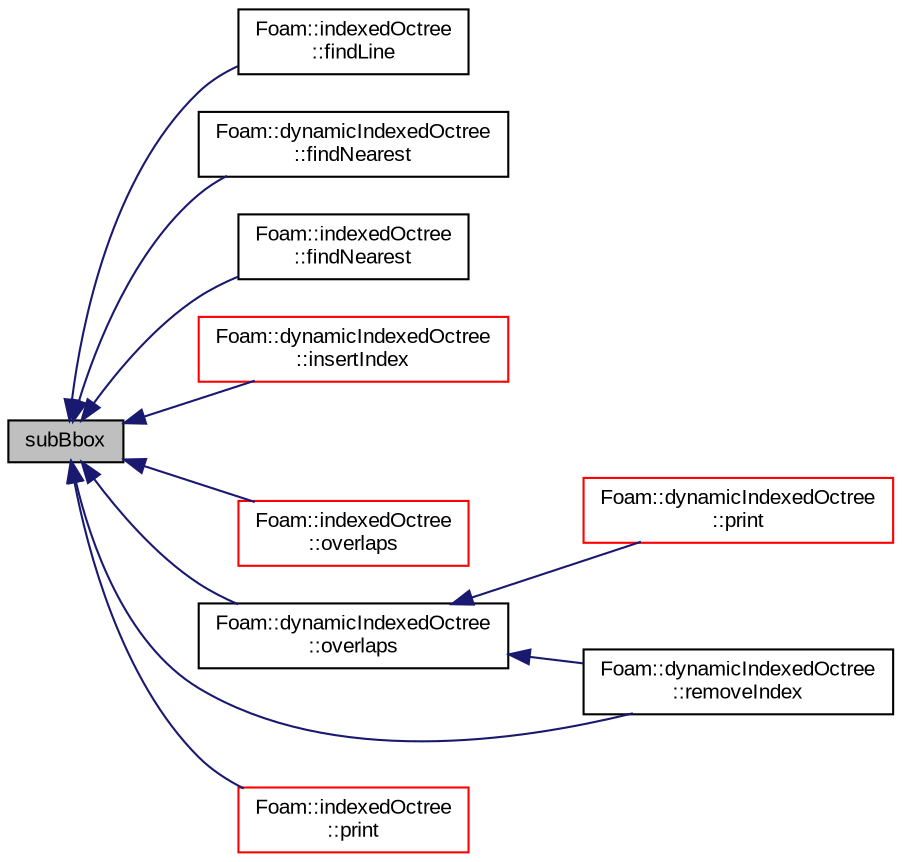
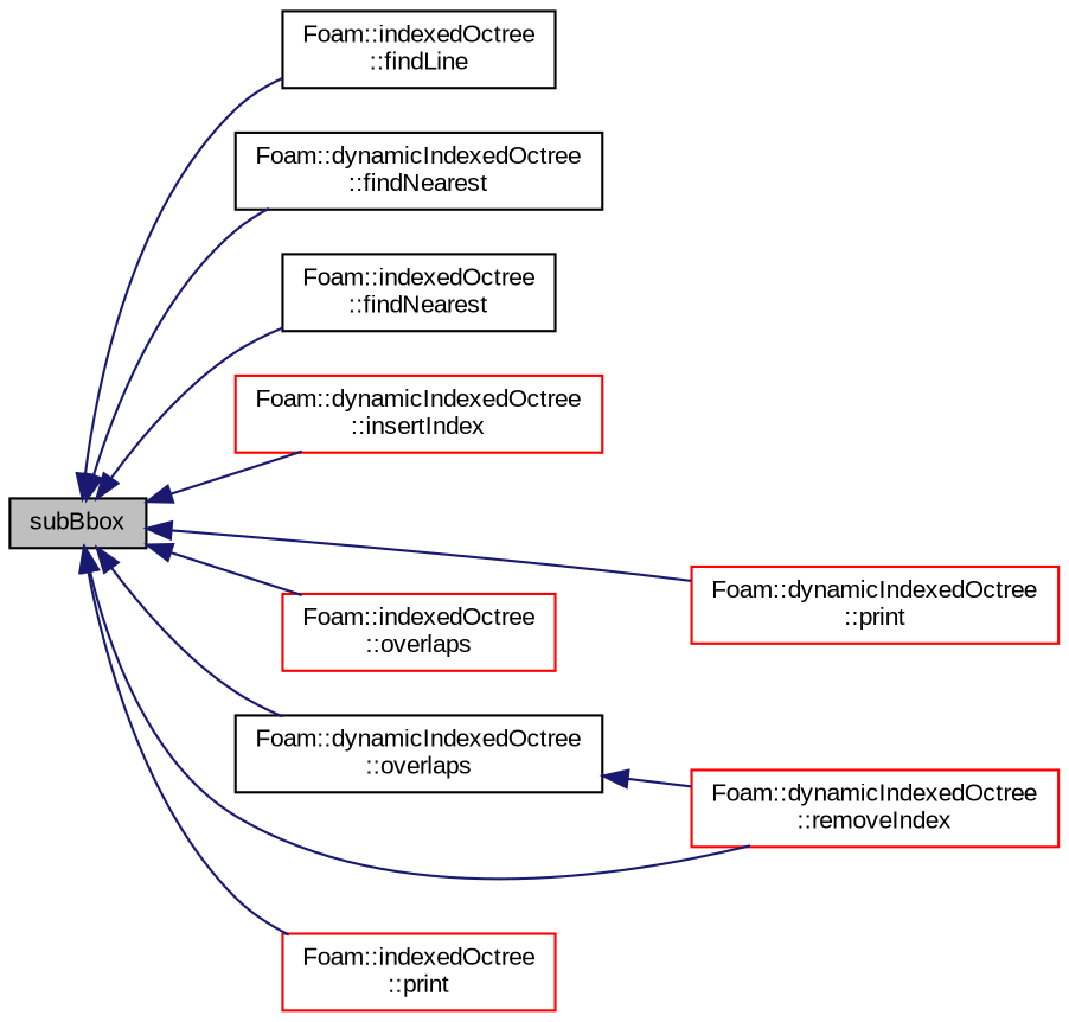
  digraph {
    fontname="Liberation Sans"
    rankdir=LR
    node [color=black fontname="Liberation Sans" fontsize=10 shape=record]
    edge [color=midnightblue dir=back fontname="Liberation Sans" fontsize=10 labelfontname=Helvetica labelfontsize=10 style=solid]
    n1 [fillcolor=grey75 fontcolor=black height=0.2 label=subBbox style=filled width=0.4]
    n2 [height=0.2 label="Foam::indexedOctree\l::findLine" width=0.4]
    n3 [height=0.2 label="Foam::dynamicIndexedOctree\l::findNearest" width=0.4]
    n4 [height=0.2 label="Foam::indexedOctree\l::findNearest" width=0.4]
    n5 [color=red height=0.2 label="Foam::dynamicIndexedOctree\l::insertIndex" width=0.4]
    n6 [height=0.2 label="Foam::dynamicIndexedOctree\l::overlaps" width=0.4]
    n7 [color=red height=0.2 label="Foam::indexedOctree\l::overlaps" width=0.4]
    n8 [color=red height=0.2 label="Foam::dynamicIndexedOctree\l::print" width=0.4]
-   n9 [height=0.2 label="Foam::dynamicIndexedOctree\l::removeIndex" width=0.4]
+   n9 [color=red height=0.2 label="Foam::dynamicIndexedOctree\l::removeIndex" width=0.4]
    n10 [color=red height=0.2 label="Foam::indexedOctree\l::print" width=0.4]
    n1 -> n2
    n1 -> n3
    n1 -> n4
    n1 -> n5
    n1 -> n6
    n1 -> n7
-   n6 -> n8
+   n1 -> n8
    n1 -> n9
    n1 -> n10
    n6 -> n9
  }
